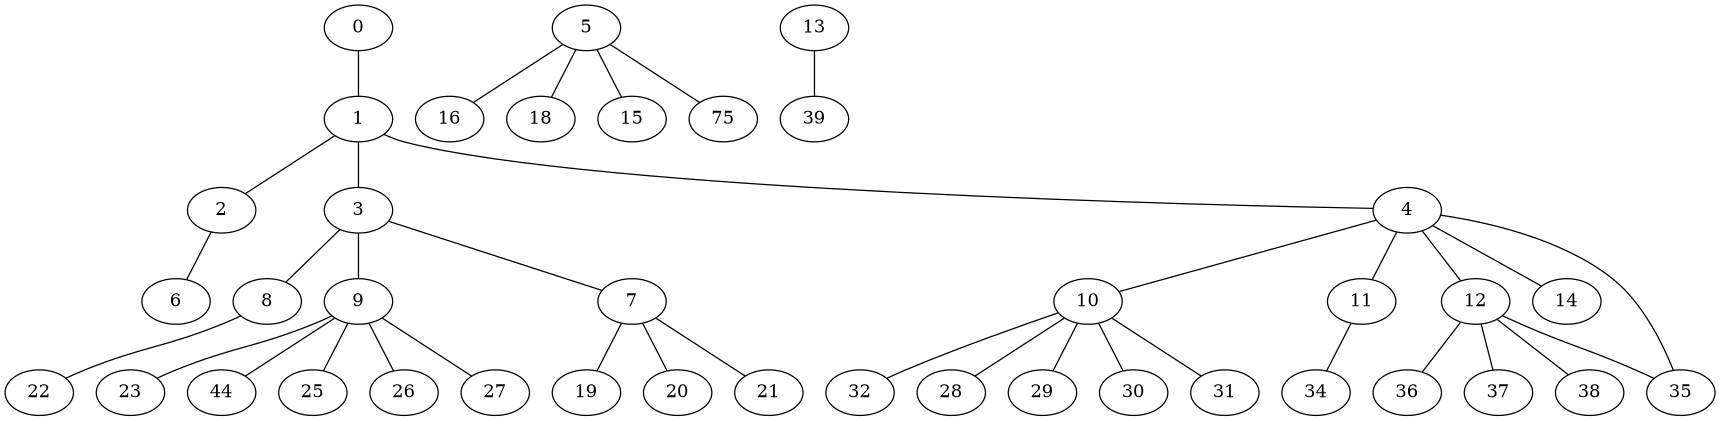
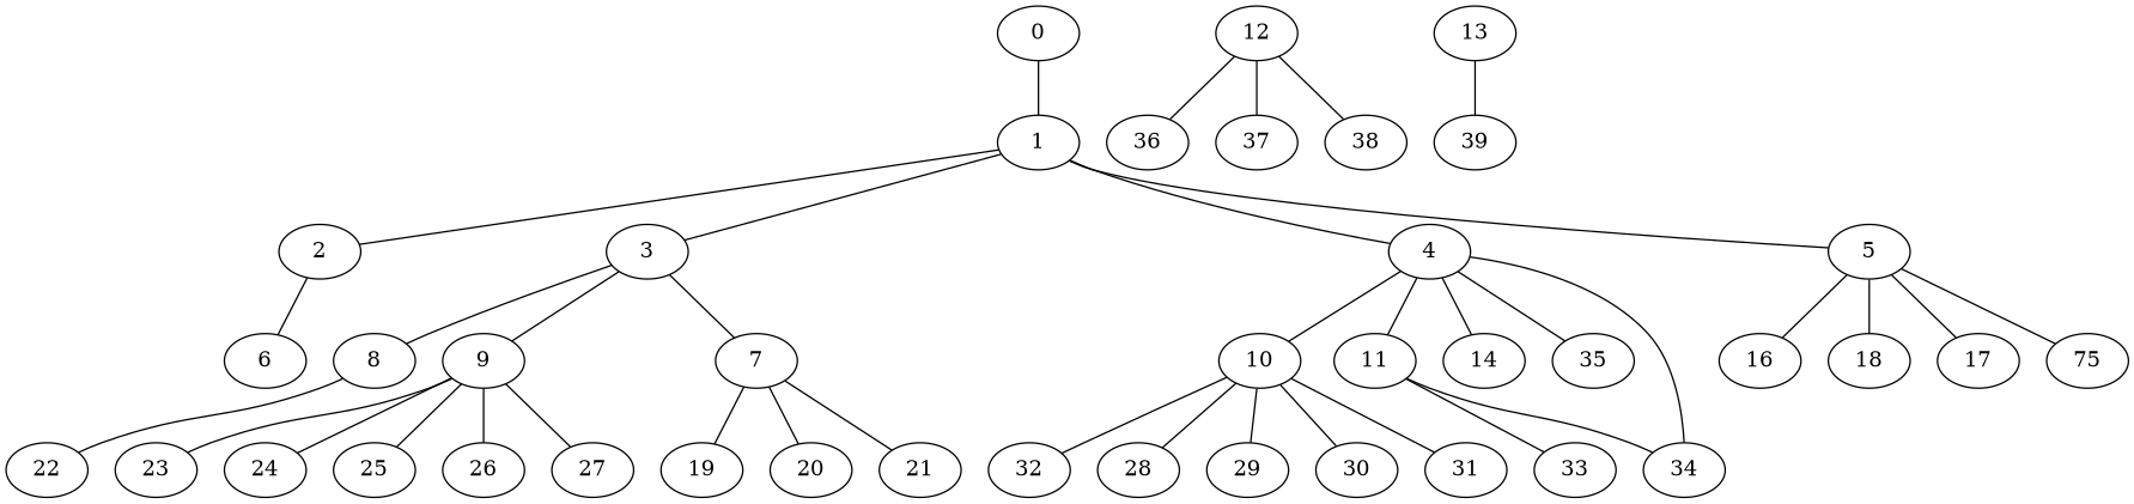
  graph {
    0
    1
    2
    3
    4
    5
    6
    8
    9
    7
    10
    11
    12
    14
    35
    16
    18
-   17 [label=15]
+   17
    n19 [label=75]
    22
    23
-   24 [label=44]
+   24
    25
    26
    27
    19
    20
    21
    32
    28
    29
    30
    31
+   33
    34
    36
    37
    38
    13
    39
    0 -- 1
    1 -- 2
    1 -- 3
    1 -- 4
+   1 -- 5
    2 -- 6
    3 -- 8
    3 -- 9
    3 -- 7
    4 -- 10
    4 -- 11
-   4 -- 12
+   4 -- 34
    4 -- 14
    4 -- 35
    5 -- 16
    5 -- 18
    5 -- 17
    5 -- n19
    8 -- 22
    9 -- 23
    9 -- 24
    9 -- 25
    9 -- 26
    9 -- 27
    7 -- 19
    7 -- 20
    7 -- 21
    10 -- 32
    10 -- 28
    10 -- 29
    10 -- 30
    10 -- 31
+   11 -- 33
    11 -- 34
-   12 -- 35
    12 -- 36
    12 -- 37
    12 -- 38
    13 -- 39
  }
